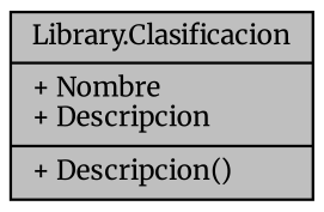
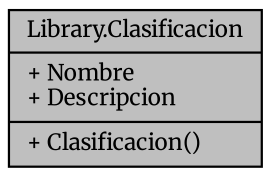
  digraph {
    fontname=Merriweather
-   n1 [color=black fillcolor=grey75 fontcolor=black fontname=Merriweather fontsize=10 height=0.2 label="{Library.Clasificacion\n|+ Nombre\l+ Descripcion\l|+ Descripcion()\l}" shape=record style=filled width=0.4]
+   n1 [color=black fillcolor=grey75 fontcolor=black fontname=Merriweather fontsize=10 height=0.2 label="{Library.Clasificacion\n|+ Nombre\l+ Descripcion\l|+ Clasificacion()\l}" shape=record style=filled width=0.4]
  }
